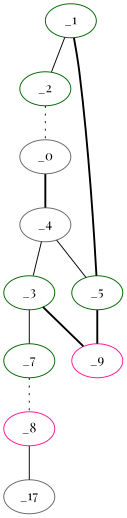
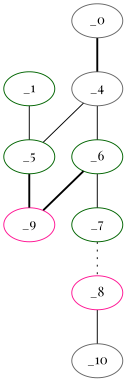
  graph {
    fontname="Playfair Display"
    node [charge=0 chem=1 color=darkgreen fontname="Playfair Display" symbol="C  " x=2.809 y=-2.4765]
    edge [fontname="Playfair Display" style=solid valence=1]
    _1 [x=2.309]
-   _2 [x=3.309]
    _5 [chem=4 symbol="N  " x=2 y=-1.5255]
    n4 [chem=2 color=gray40 label=_0 symbol="O  " x=3.618 y=-1.5255]
    _9 [color=deeppink x=3.5161 y=0.7694]
    _4 [color=gray40 y=-0.9377]
-   _6 [chem=4 symbol="N  " y=0.0623 label=_3]
+   _6 [chem=4 symbol="N  " y=0.0623]
    _7 [x=2.1019 y=0.7694]
    _8 [color=deeppink y=1.4765]
-   _10 [color=gray40 y=2.4765 label=_17]
-   _1 -- _2
-   _1 -- _5 [style=bold]
-   _2 -- n4 [style=dotted]
+   _10 [color=gray40 y=2.4765]
+   _1 -- _5
    _5 -- _9 [style=bold]
    n4 -- _4 [style=bold]
    _4 -- _5 [valence=2]
    _4 -- _6
    _6 -- _9 [style=bold]
    _6 -- _7
    _7 -- _8 [style=dotted]
    _8 -- _10 [valence=2]
  }
